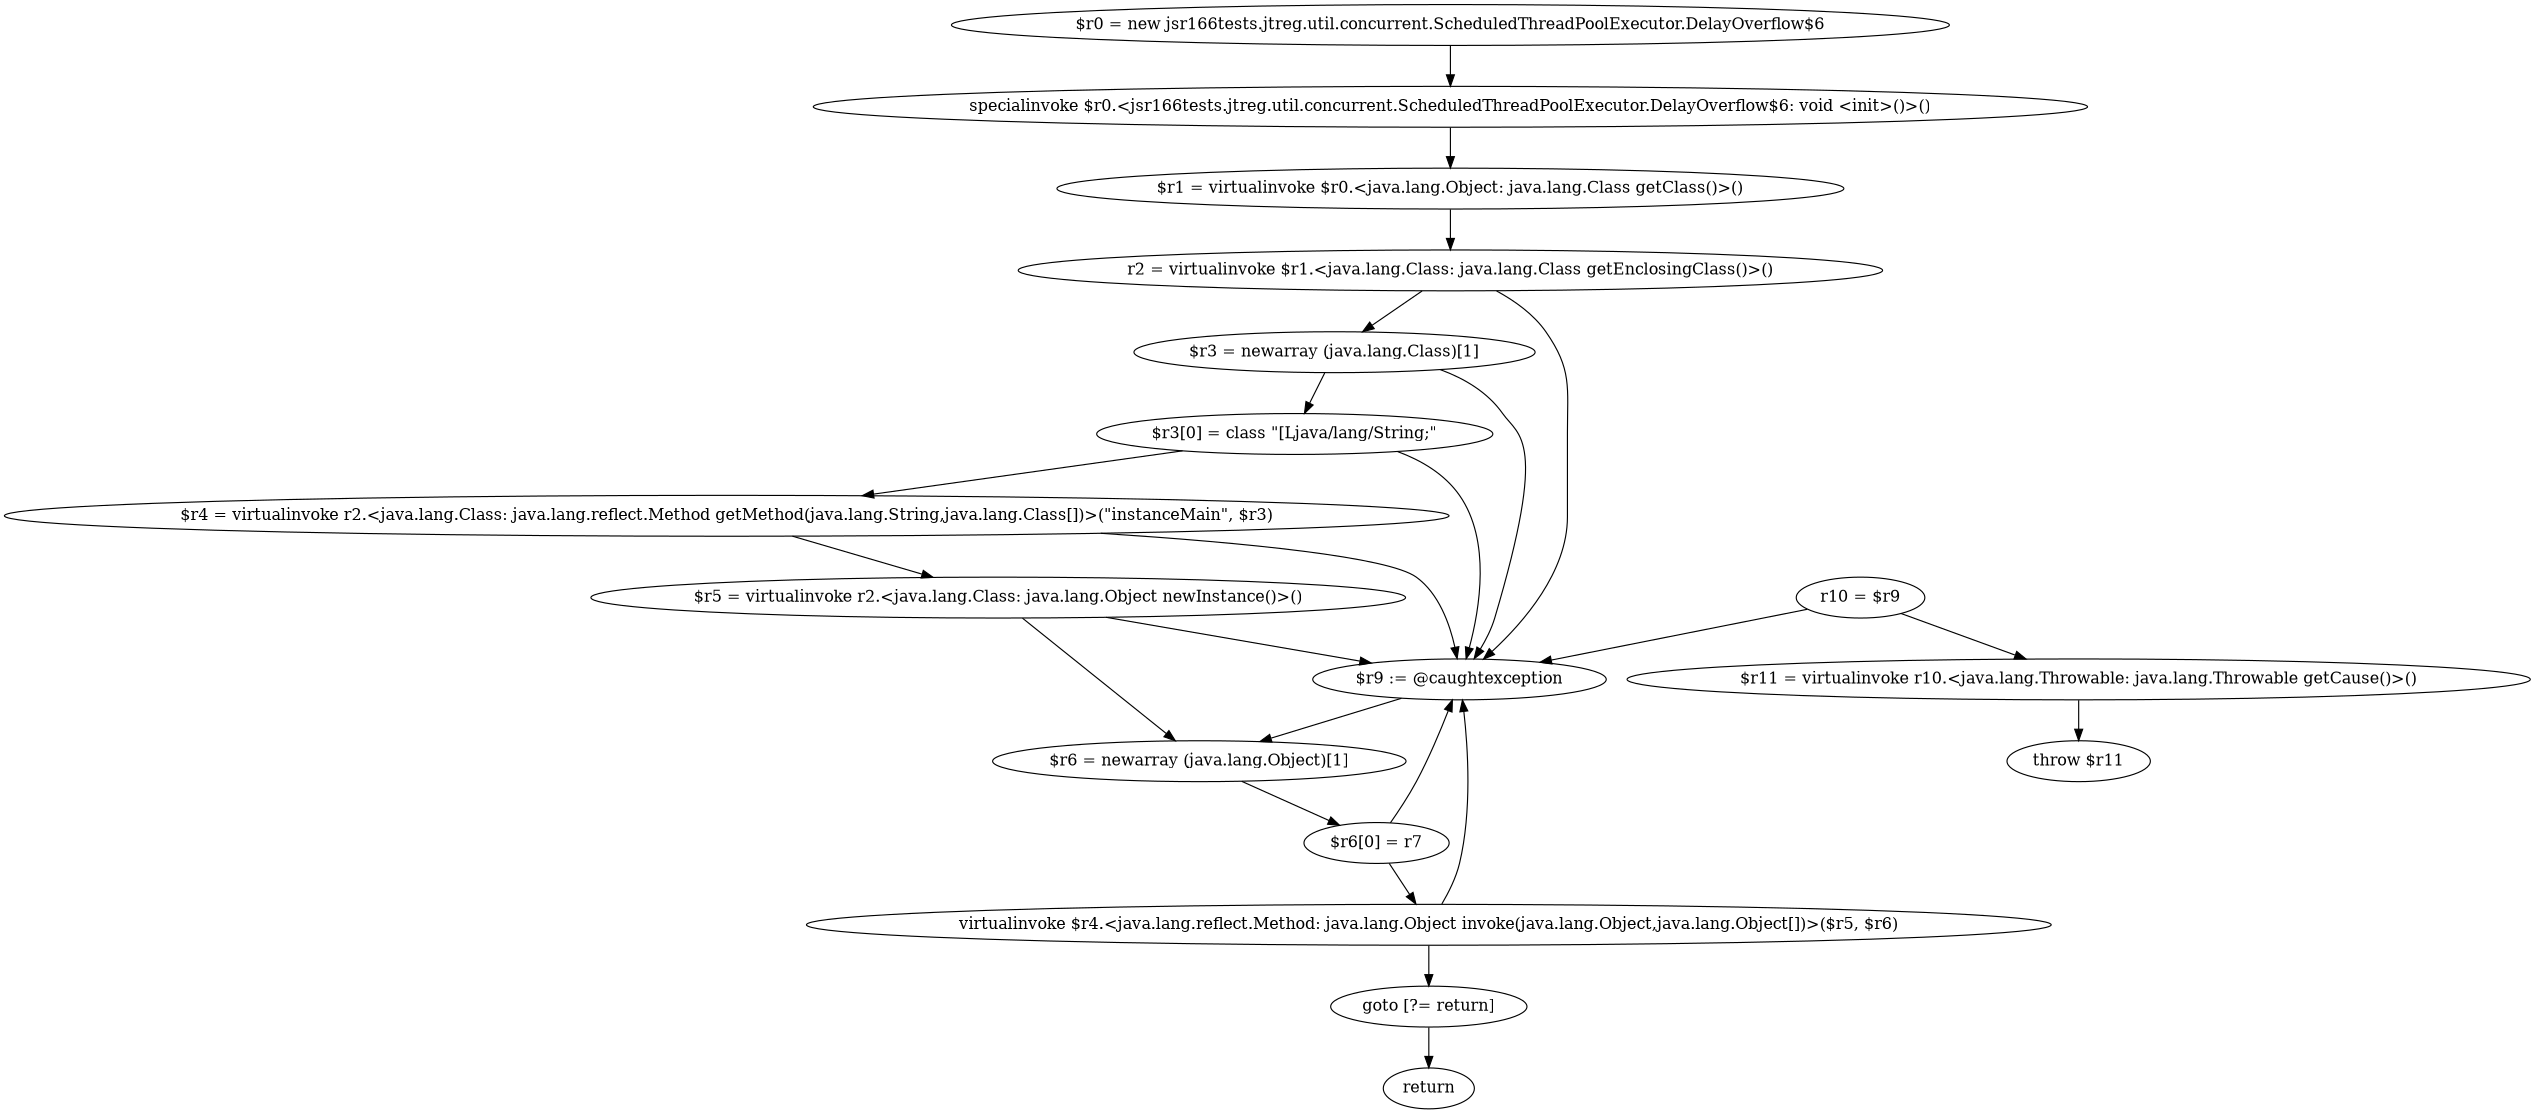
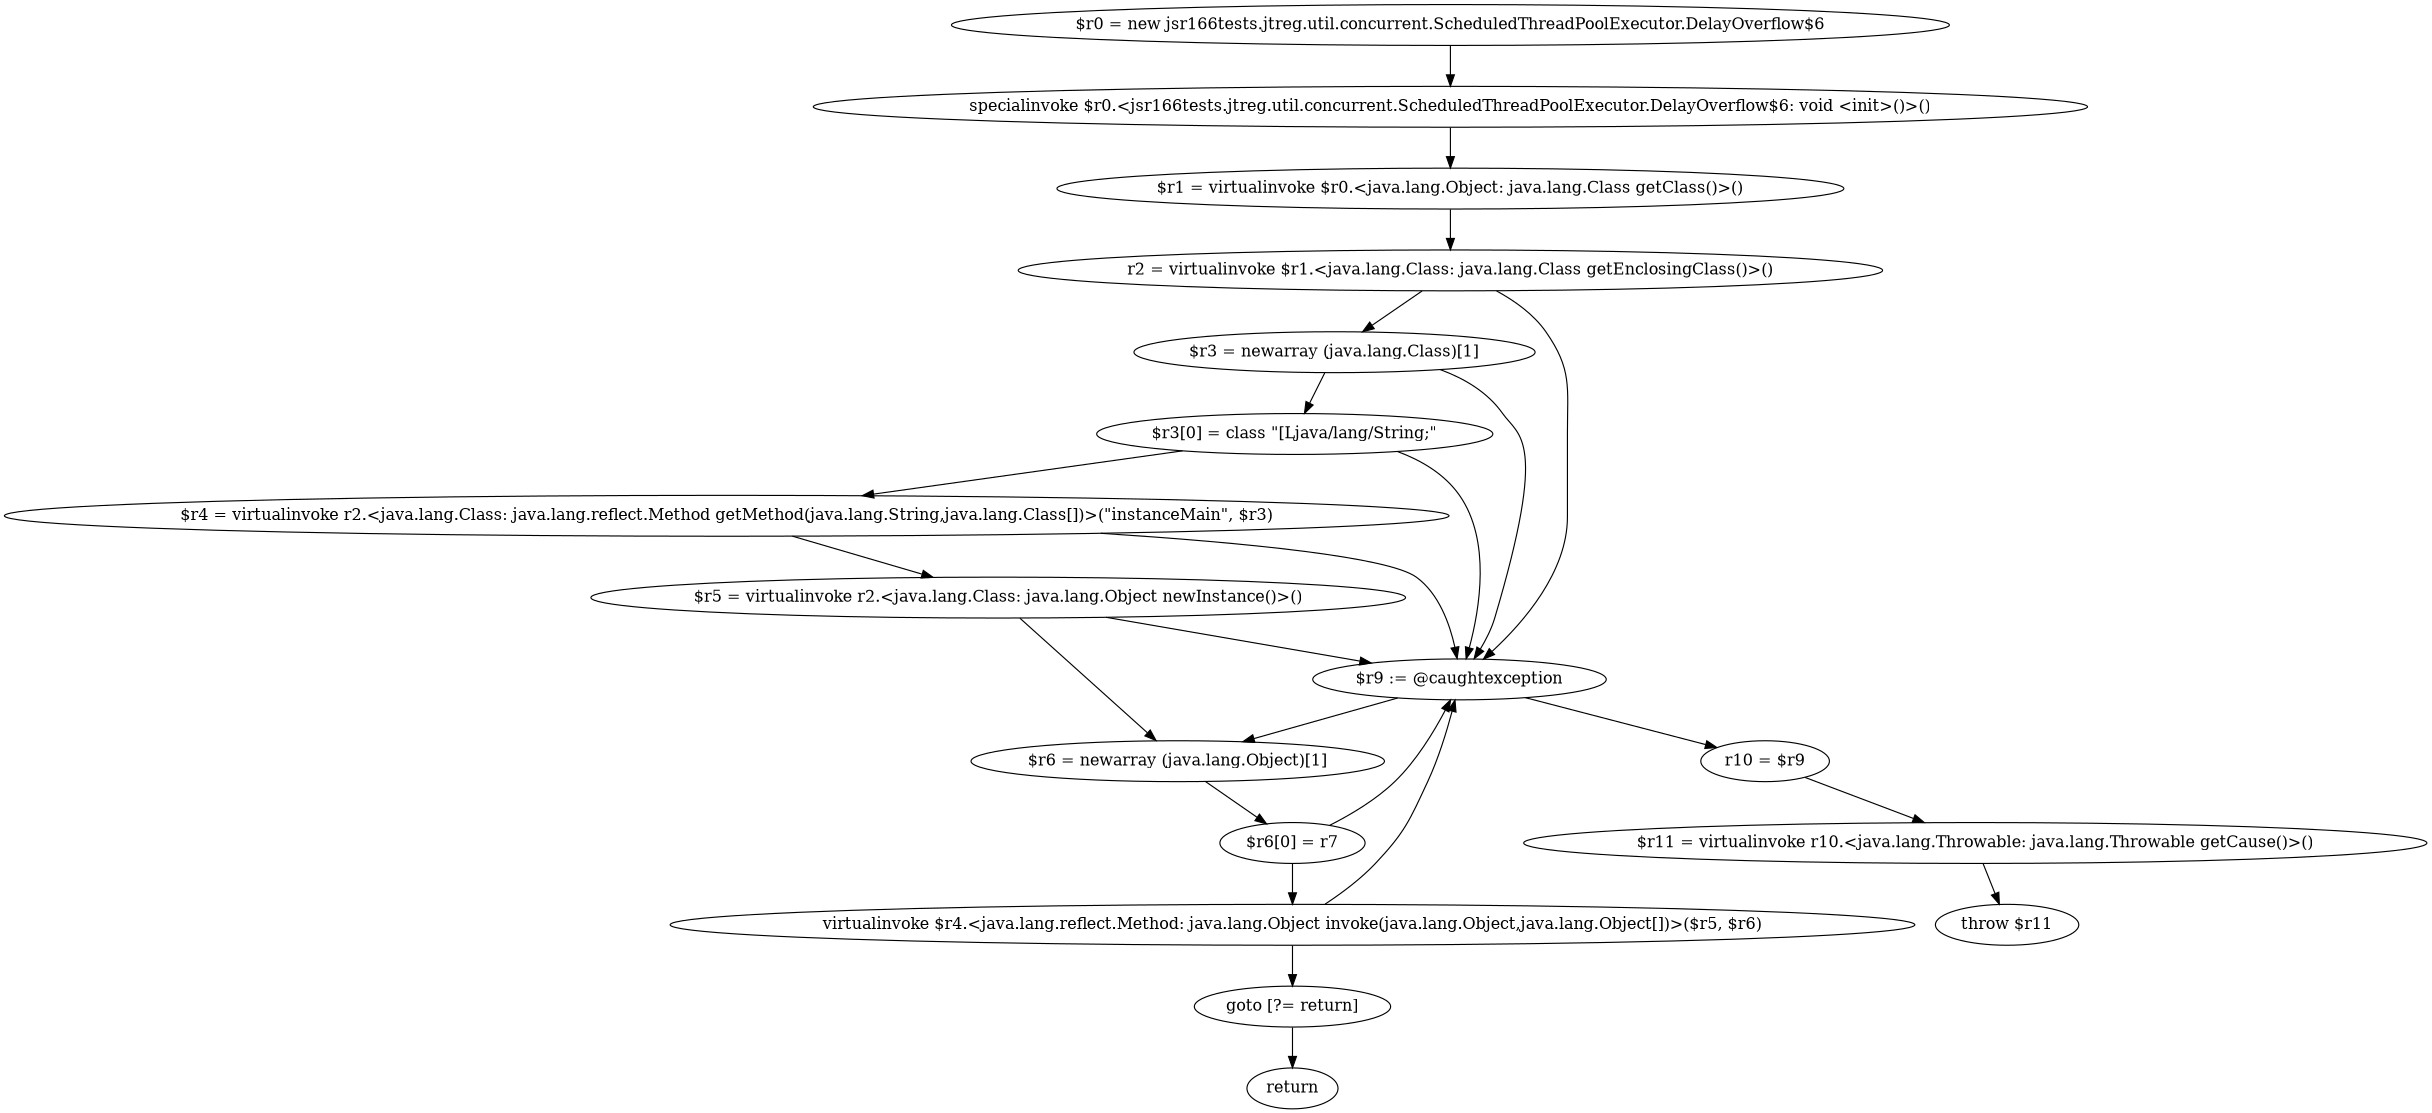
  digraph {
    "$r0 = new jsr166tests.jtreg.util.concurrent.ScheduledThreadPoolExecutor.DelayOverflow$6"
    "specialinvoke $r0.<jsr166tests.jtreg.util.concurrent.ScheduledThreadPoolExecutor.DelayOverflow$6: void <init>()>()"
    "$r1 = virtualinvoke $r0.<java.lang.Object: java.lang.Class getClass()>()"
    "r2 = virtualinvoke $r1.<java.lang.Class: java.lang.Class getEnclosingClass()>()"
    "$r3 = newarray (java.lang.Class)[1]"
    "$r9 := @caughtexception"
    "$r3[0] = class \"[Ljava/lang/String;\""
    "$r6 = newarray (java.lang.Object)[1]"
    "r10 = $r9"
    "$r4 = virtualinvoke r2.<java.lang.Class: java.lang.reflect.Method getMethod(java.lang.String,java.lang.Class[])>(\"instanceMain\", $r3)"
    "$r5 = virtualinvoke r2.<java.lang.Class: java.lang.Object newInstance()>()"
    "$r6[0] = r7"
    "virtualinvoke $r4.<java.lang.reflect.Method: java.lang.Object invoke(java.lang.Object,java.lang.Object[])>($r5, $r6)"
    "goto [?= return]"
    return
    "$r11 = virtualinvoke r10.<java.lang.Throwable: java.lang.Throwable getCause()>()"
    "throw $r11"
    "$r0 = new jsr166tests.jtreg.util.concurrent.ScheduledThreadPoolExecutor.DelayOverflow$6" -> "specialinvoke $r0.<jsr166tests.jtreg.util.concurrent.ScheduledThreadPoolExecutor.DelayOverflow$6: void <init>()>()"
    "specialinvoke $r0.<jsr166tests.jtreg.util.concurrent.ScheduledThreadPoolExecutor.DelayOverflow$6: void <init>()>()" -> "$r1 = virtualinvoke $r0.<java.lang.Object: java.lang.Class getClass()>()"
    "$r1 = virtualinvoke $r0.<java.lang.Object: java.lang.Class getClass()>()" -> "r2 = virtualinvoke $r1.<java.lang.Class: java.lang.Class getEnclosingClass()>()"
    "r2 = virtualinvoke $r1.<java.lang.Class: java.lang.Class getEnclosingClass()>()" -> "$r3 = newarray (java.lang.Class)[1]"
    "r2 = virtualinvoke $r1.<java.lang.Class: java.lang.Class getEnclosingClass()>()" -> "$r9 := @caughtexception"
    "$r3 = newarray (java.lang.Class)[1]" -> "$r9 := @caughtexception"
    "$r3 = newarray (java.lang.Class)[1]" -> "$r3[0] = class \"[Ljava/lang/String;\""
    "$r9 := @caughtexception" -> "$r6 = newarray (java.lang.Object)[1]"
-   "r10 = $r9" -> "$r9 := @caughtexception"
+   "$r9 := @caughtexception" -> "r10 = $r9"
    "$r3[0] = class \"[Ljava/lang/String;\"" -> "$r9 := @caughtexception"
    "$r3[0] = class \"[Ljava/lang/String;\"" -> "$r4 = virtualinvoke r2.<java.lang.Class: java.lang.reflect.Method getMethod(java.lang.String,java.lang.Class[])>(\"instanceMain\", $r3)"
    "$r6 = newarray (java.lang.Object)[1]" -> "$r6[0] = r7"
    "r10 = $r9" -> "$r11 = virtualinvoke r10.<java.lang.Throwable: java.lang.Throwable getCause()>()"
    "$r4 = virtualinvoke r2.<java.lang.Class: java.lang.reflect.Method getMethod(java.lang.String,java.lang.Class[])>(\"instanceMain\", $r3)" -> "$r9 := @caughtexception"
    "$r4 = virtualinvoke r2.<java.lang.Class: java.lang.reflect.Method getMethod(java.lang.String,java.lang.Class[])>(\"instanceMain\", $r3)" -> "$r5 = virtualinvoke r2.<java.lang.Class: java.lang.Object newInstance()>()"
    "$r5 = virtualinvoke r2.<java.lang.Class: java.lang.Object newInstance()>()" -> "$r9 := @caughtexception"
    "$r5 = virtualinvoke r2.<java.lang.Class: java.lang.Object newInstance()>()" -> "$r6 = newarray (java.lang.Object)[1]"
    "$r6[0] = r7" -> "$r9 := @caughtexception"
    "$r6[0] = r7" -> "virtualinvoke $r4.<java.lang.reflect.Method: java.lang.Object invoke(java.lang.Object,java.lang.Object[])>($r5, $r6)"
    "virtualinvoke $r4.<java.lang.reflect.Method: java.lang.Object invoke(java.lang.Object,java.lang.Object[])>($r5, $r6)" -> "$r9 := @caughtexception"
    "virtualinvoke $r4.<java.lang.reflect.Method: java.lang.Object invoke(java.lang.Object,java.lang.Object[])>($r5, $r6)" -> "goto [?= return]"
    "goto [?= return]" -> return
    "$r11 = virtualinvoke r10.<java.lang.Throwable: java.lang.Throwable getCause()>()" -> "throw $r11"
  }
